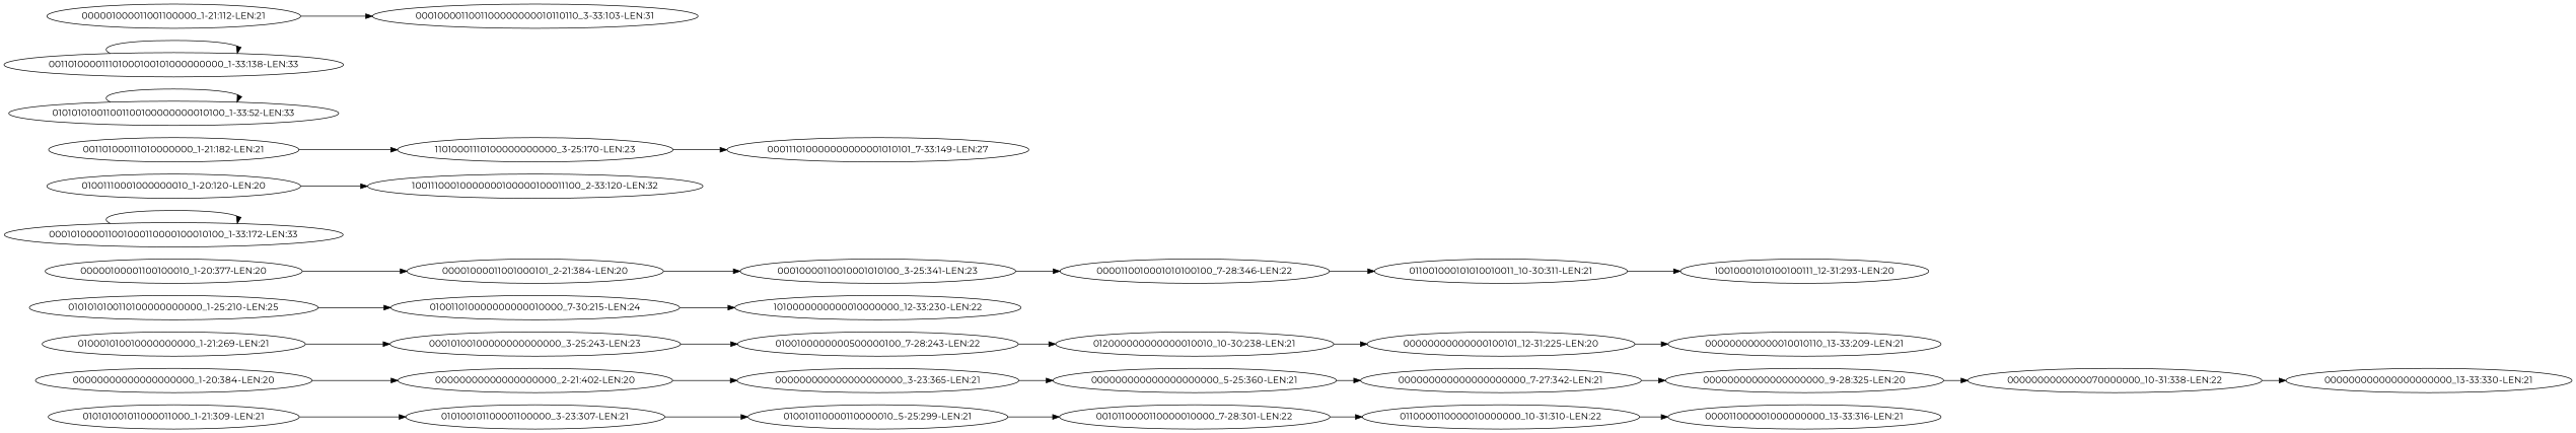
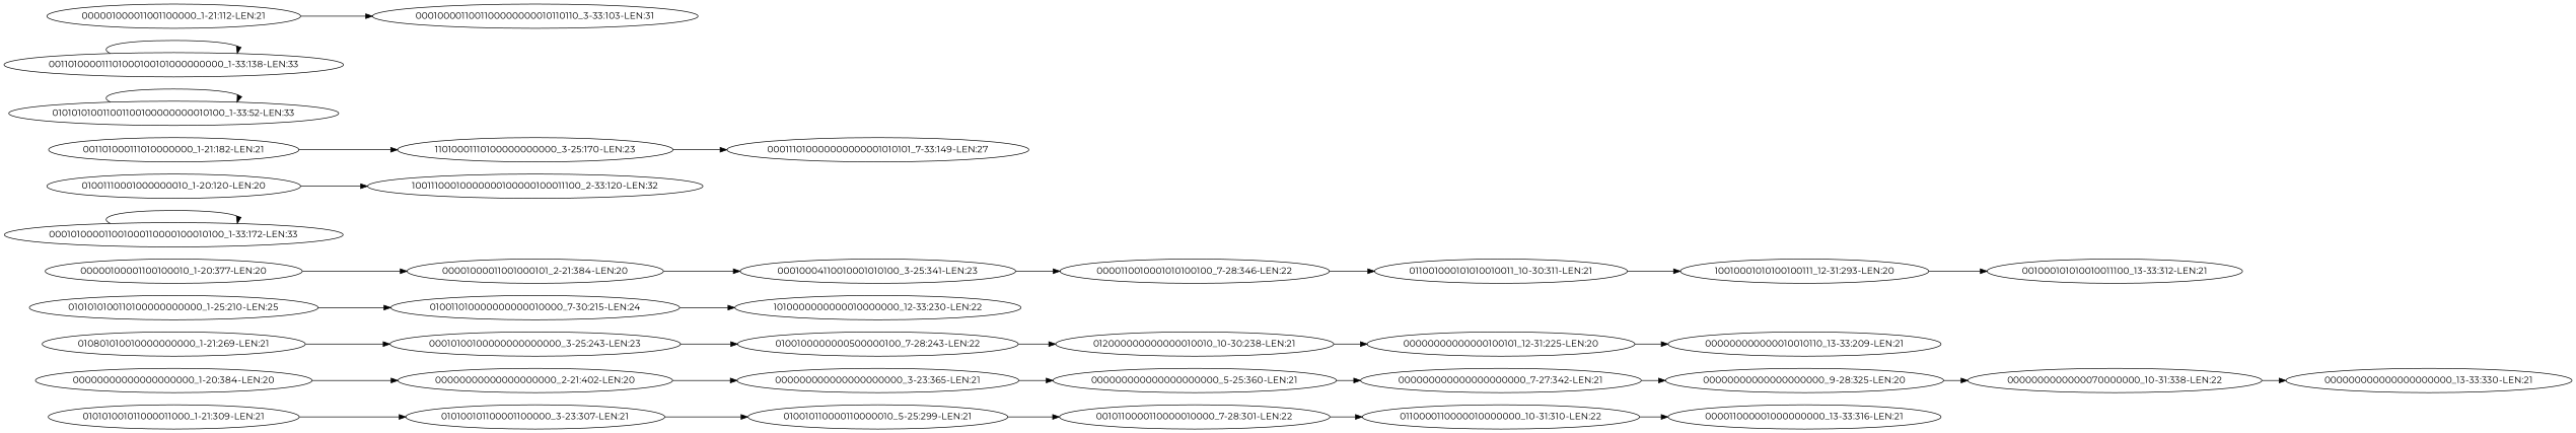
  digraph {
    fontname=Montserrat
    rankdir=LR
    node [fontname=Montserrat]
    edge [fontname=Montserrat]
    "0010110000110000010000_7-28:301-LEN:22"
    "0110000110000010000000_10-31:310-LEN:22"
    "000011000001000000000_13-33:316-LEN:21"
    "00000000000000000000_2-21:402-LEN:20"
    "000000000000000000000_3-23:365-LEN:21"
    "000000000000000000000_5-25:360-LEN:21"
    "000000000000000000000_7-27:342-LEN:21"
-   "010001010010000000000_1-21:269-LEN:21"
+   "010001010010000000000_1-21:269-LEN:21" [label="010801010010000000000_1-21:269-LEN:21"]
    "00010100100000000000000_3-25:243-LEN:23"
    n10 [label="0100100000000500000100_7-28:243-LEN:22"]
    n11 [label="012000000000000010010_10-30:238-LEN:21"]
    "0101010100110100000000000_1-25:210-LEN:25"
    "010011010000000000010000_7-30:215-LEN:24"
    "1010000000000010000000_12-33:230-LEN:22"
    "10010001010100100111_12-31:293-LEN:20"
+   "001000101010010011100_13-33:312-LEN:21"
    "000101000011001000110000100010100_1-33:172-LEN:33"
    "00000000000000100101_12-31:225-LEN:20"
    "000000000000010010110_13-33:209-LEN:21"
    "01001110001000000010_1-20:120-LEN:20"
    "10011100010000000100000100011100_2-33:120-LEN:32"
    "11010001110100000000000_3-25:170-LEN:23"
    "000111010000000000001010101_7-33:149-LEN:27"
    "010100101100001100000_3-23:307-LEN:21"
    "010010110000110000010_5-25:299-LEN:21"
    n26 [label="0000000000000070000000_10-31:338-LEN:22"]
    "00000000000000000000_9-28:325-LEN:20"
    "000000000000000000000_13-33:330-LEN:21"
-   "00010000110010001010100_3-25:341-LEN:23"
+   "00010000110010001010100_3-25:341-LEN:23" [label="00010004110010001010100_3-25:341-LEN:23"]
    "0000110010001010100100_7-28:346-LEN:22"
    "011001000101010010011_10-30:311-LEN:21"
    "010101010011001100100000000010100_1-33:52-LEN:33"
    "001101000011101000100101000000000_1-33:138-LEN:33"
    "000001000011001100000_1-21:112-LEN:21"
    "0001000011001100000000010110110_3-33:103-LEN:31"
    "010101001011000011000_1-21:309-LEN:21"
    "00000100001100100010_1-20:377-LEN:20"
    "00001000011001000101_2-21:384-LEN:20"
    "00000000000000000000_1-20:384-LEN:20"
    "001101000111010000000_1-21:182-LEN:21"
    "0010110000110000010000_7-28:301-LEN:22" -> "0110000110000010000000_10-31:310-LEN:22"
    "0110000110000010000000_10-31:310-LEN:22" -> "000011000001000000000_13-33:316-LEN:21"
    "00000000000000000000_2-21:402-LEN:20" -> "000000000000000000000_3-23:365-LEN:21"
    "000000000000000000000_3-23:365-LEN:21" -> "000000000000000000000_5-25:360-LEN:21"
    "000000000000000000000_5-25:360-LEN:21" -> "000000000000000000000_7-27:342-LEN:21"
    "000000000000000000000_7-27:342-LEN:21" -> "00000000000000000000_9-28:325-LEN:20"
    "010001010010000000000_1-21:269-LEN:21" -> "00010100100000000000000_3-25:243-LEN:23"
    "00010100100000000000000_3-25:243-LEN:23" -> n10
    n10 -> n11
    n11 -> "00000000000000100101_12-31:225-LEN:20"
    "0101010100110100000000000_1-25:210-LEN:25" -> "010011010000000000010000_7-30:215-LEN:24"
    "010011010000000000010000_7-30:215-LEN:24" -> "1010000000000010000000_12-33:230-LEN:22"
+   "10010001010100100111_12-31:293-LEN:20" -> "001000101010010011100_13-33:312-LEN:21"
    "000101000011001000110000100010100_1-33:172-LEN:33" -> "000101000011001000110000100010100_1-33:172-LEN:33"
    "00000000000000100101_12-31:225-LEN:20" -> "000000000000010010110_13-33:209-LEN:21"
    "01001110001000000010_1-20:120-LEN:20" -> "10011100010000000100000100011100_2-33:120-LEN:32"
    "11010001110100000000000_3-25:170-LEN:23" -> "000111010000000000001010101_7-33:149-LEN:27"
    "010100101100001100000_3-23:307-LEN:21" -> "010010110000110000010_5-25:299-LEN:21"
    "010010110000110000010_5-25:299-LEN:21" -> "0010110000110000010000_7-28:301-LEN:22"
    n26 -> "000000000000000000000_13-33:330-LEN:21"
    "00000000000000000000_9-28:325-LEN:20" -> n26
    "00010000110010001010100_3-25:341-LEN:23" -> "0000110010001010100100_7-28:346-LEN:22"
    "0000110010001010100100_7-28:346-LEN:22" -> "011001000101010010011_10-30:311-LEN:21"
    "011001000101010010011_10-30:311-LEN:21" -> "10010001010100100111_12-31:293-LEN:20"
    "010101010011001100100000000010100_1-33:52-LEN:33" -> "010101010011001100100000000010100_1-33:52-LEN:33"
    "001101000011101000100101000000000_1-33:138-LEN:33" -> "001101000011101000100101000000000_1-33:138-LEN:33"
    "000001000011001100000_1-21:112-LEN:21" -> "0001000011001100000000010110110_3-33:103-LEN:31"
    "010101001011000011000_1-21:309-LEN:21" -> "010100101100001100000_3-23:307-LEN:21"
    "00000100001100100010_1-20:377-LEN:20" -> "00001000011001000101_2-21:384-LEN:20"
    "00001000011001000101_2-21:384-LEN:20" -> "00010000110010001010100_3-25:341-LEN:23"
    "00000000000000000000_1-20:384-LEN:20" -> "00000000000000000000_2-21:402-LEN:20"
    "001101000111010000000_1-21:182-LEN:21" -> "11010001110100000000000_3-25:170-LEN:23"
  }
